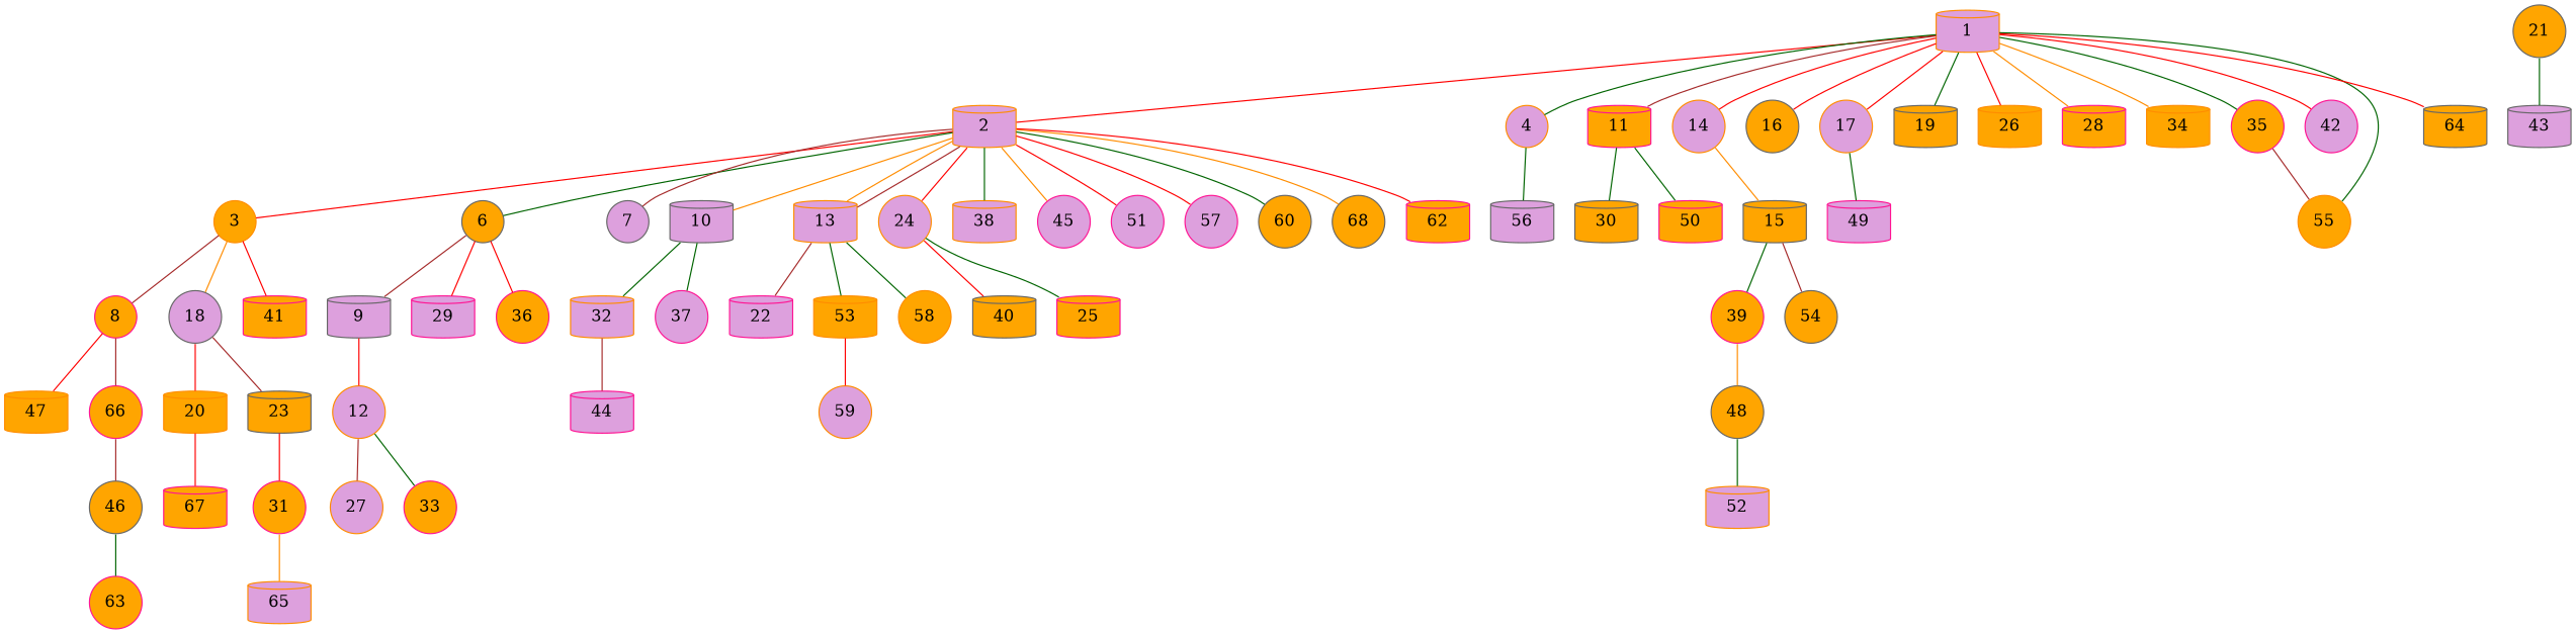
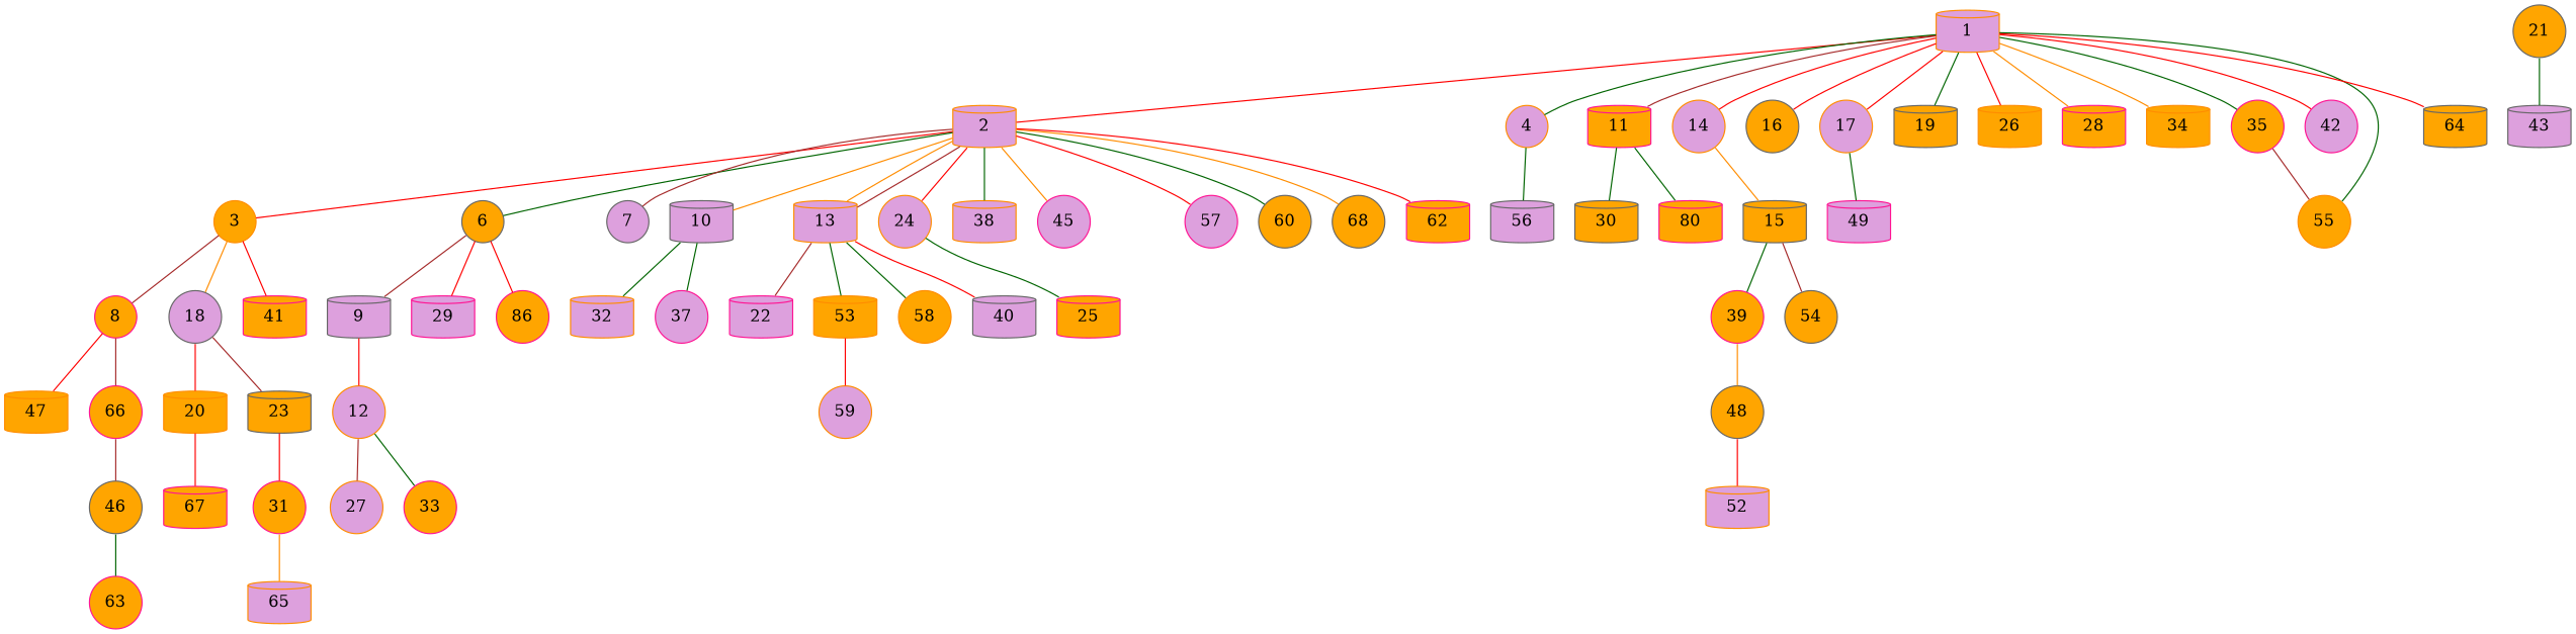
  graph {
    node [color=deeppink fillcolor=orange shape=cylinder style=filled]
    edge [color=red]
    1 [color=darkorange fillcolor=plum]
    2 [color=darkorange fillcolor=plum]
    4 [color=darkorange fillcolor=plum shape=circle]
    11
    14 [color=darkorange fillcolor=plum shape=circle]
    16 [color=gray40 shape=circle]
    17 [color=darkorange fillcolor=plum shape=circle]
    19 [color=gray40]
    26 [color=darkorange]
    28
    34 [color=darkorange]
    35 [shape=circle]
    42 [fillcolor=plum shape=circle]
    55 [color=darkorange shape=circle]
    64 [color=gray40]
    3 [color=darkorange shape=circle]
    6 [color=gray40 shape=circle]
    7 [color=gray40 fillcolor=plum shape=circle]
    10 [color=gray40 fillcolor=plum]
    13 [color=darkorange fillcolor=plum]
    24 [color=darkorange fillcolor=plum shape=circle]
    38 [color=darkorange fillcolor=plum]
    45 [fillcolor=plum shape=circle]
-   51 [fillcolor=plum shape=circle]
    57 [fillcolor=plum shape=circle]
    60 [color=gray40 shape=circle]
    n27 [color=gray40 label=68 shape=circle]
    62
    56 [color=gray40 fillcolor=plum]
    30 [color=gray40]
-   50
+   50 [label=80]
    15 [color=gray40]
    49 [fillcolor=plum]
    21 [color=gray40 shape=circle]
    43 [color=gray40 fillcolor=plum]
    8 [shape=circle]
    18 [color=gray40 fillcolor=plum shape=circle]
    41
    9 [color=gray40 fillcolor=plum]
    29 [fillcolor=plum]
-   36 [shape=circle]
+   36 [shape=circle label=86]
    32 [color=darkorange fillcolor=plum]
    37 [fillcolor=plum shape=circle]
    22 [fillcolor=plum]
-   40 [color=gray40]
+   40 [color=gray40 fillcolor=plum]
    53 [color=darkorange]
    58 [color=darkorange shape=circle]
    25
    47 [color=darkorange]
    66 [shape=circle]
    20 [color=darkorange]
    23 [color=gray40]
    12 [color=darkorange fillcolor=plum shape=circle]
    46 [color=gray40 shape=circle]
    63 [shape=circle]
    27 [color=darkorange fillcolor=plum shape=circle]
    33 [shape=circle]
-   44 [fillcolor=plum]
    31 [shape=circle]
    65 [color=darkorange fillcolor=plum]
    59 [color=darkorange fillcolor=plum shape=circle]
    39 [shape=circle]
    54 [color=gray40 shape=circle]
    48 [color=gray40 shape=circle]
    67
    52 [color=darkorange fillcolor=plum]
    1 -- 2
    1 -- 4 [color=darkgreen]
    1 -- 11 [color=brown]
    1 -- 14
    1 -- 16
    1 -- 17
    1 -- 19 [color=darkgreen]
    1 -- 26
    1 -- 28 [color=darkorange]
    1 -- 34 [color=darkorange]
    1 -- 35 [color=darkgreen]
    1 -- 42
    1 -- 55 [color=darkgreen]
    1 -- 64
    2 -- 3
    2 -- 6 [color=darkgreen]
    2 -- 7 [color=brown]
    2 -- 10 [color=darkorange]
    2 -- 13 [color=darkorange]
    2 -- 13 [color=brown]
    2 -- 24
    2 -- 38 [color=darkgreen]
    2 -- 45 [color=darkorange]
-   2 -- 51
    2 -- 57
    2 -- 60 [color=darkgreen]
    2 -- n27 [color=darkorange]
    2 -- 62
    4 -- 56 [color=darkgreen]
    11 -- 30 [color=darkgreen]
    11 -- 50 [color=darkgreen]
    14 -- 15 [color=darkorange]
    17 -- 49 [color=darkgreen]
    35 -- 55 [color=brown]
    3 -- 8 [color=brown]
    3 -- 18 [color=darkorange]
    3 -- 41
    6 -- 9 [color=brown]
    6 -- 29
    6 -- 36
    10 -- 32 [color=darkgreen]
    10 -- 37 [color=darkgreen]
    13 -- 22 [color=brown]
-   24 -- 40
+   13 -- 40
    13 -- 53 [color=darkgreen]
    13 -- 58 [color=darkgreen]
    24 -- 25 [color=darkgreen]
    15 -- 39 [color=darkgreen]
    15 -- 54 [color=brown]
    21 -- 43 [color=darkgreen]
    8 -- 47
    8 -- 66 [color=brown]
    18 -- 20
    18 -- 23 [color=brown]
    9 -- 12
-   32 -- 44 [color=brown]
    53 -- 59
    66 -- 46 [color=brown]
    20 -- 67
    23 -- 31
    12 -- 27 [color=brown]
    12 -- 33 [color=darkgreen]
    46 -- 63 [color=darkgreen]
    31 -- 65 [color=darkorange]
    39 -- 48 [color=darkorange]
-   48 -- 52 [color=darkgreen]
+   48 -- 52
  }
